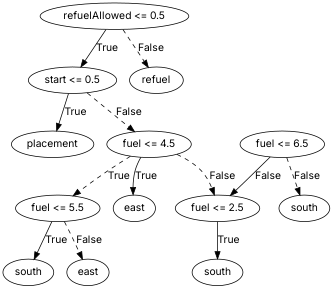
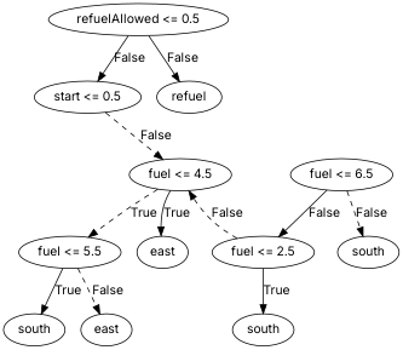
  digraph {
    fontname=Inter
    node [fontname=Inter]
    edge [fontname=Inter]
    n1 [label="refuelAllowed <= 0.5"]
    n2 [label="start <= 0.5"]
    n3 [label=refuel]
-   n4 [label=placement]
    n5 [label="fuel <= 4.5"]
    n6 [label="fuel <= 6.5"]
    n7 [label="fuel <= 2.5"]
    n8 [label=south]
    n9 [label=south]
    n10 [label=east]
    n11 [label="fuel <= 5.5"]
    n12 [label=south]
    n13 [label=east]
-   n1 -> n2 [label=True]
-   n1 -> n3 [label=False style=dashed]
-   n2 -> n4 [label=True]
+   n1 -> n2 [label=False]
+   n1 -> n3 [label=False style=solid]
    n2 -> n5 [label=False style=dashed]
    n5 -> n10 [label=True]
    n5 -> n11 [label=True style=dashed]
    n6 -> n7 [label=False]
    n6 -> n8 [label=False style=dashed]
-   n5 -> n7 [label=False style=dashed]
+   n7 -> n5 [label=False style=dashed]
    n7 -> n9 [label=True]
    n11 -> n12 [label=True]
    n11 -> n13 [label=False style=dashed]
  }
